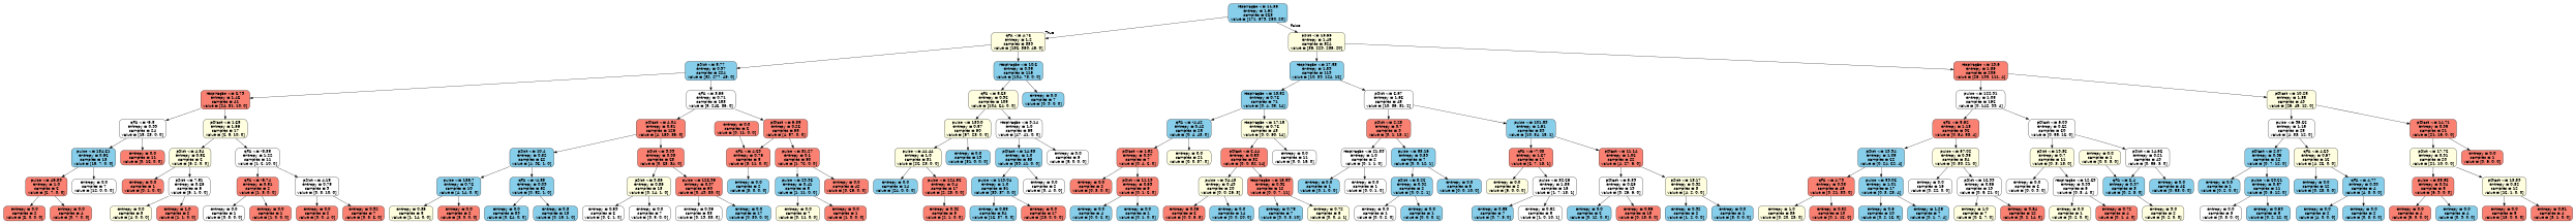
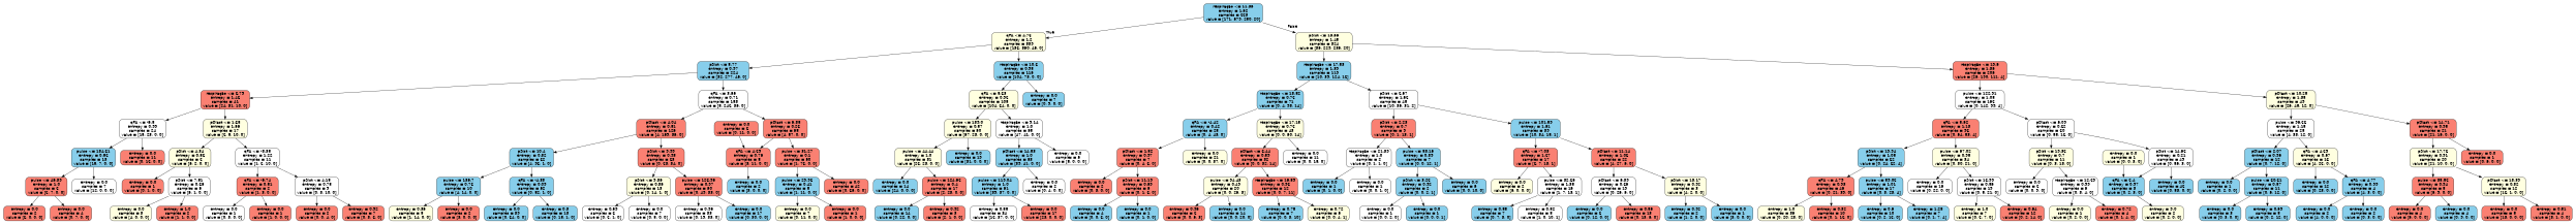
  digraph {
    node [color=black fillcolor=skyblue fontname=helvetica shape=box style="filled, rounded"]
    edge [fontname=helvetica]
    n1 [label="respiração <= 11.35\nentropy = 1.52\nsamples = 663\nvalue = [171, 579, 280, 20]"]
    n2 [fillcolor=lightyellow label="qPA <= 4.76\nentropy = 1.2\nsamples = 339\nvalue = [136, 350, 45, 0]"]
    n3 [fillcolor=lightyellow label="pSist <= 13.55\nentropy = 1.48\nsamples = 324\nvalue = [35, 229, 235, 20]"]
    n4 [label="pSist <= 8.77\nentropy = 0.97\nsamples = 224\nvalue = [32, 277, 45, 0]"]
    n5 [label="respiração <= 10.6\nentropy = 0.98\nsamples = 115\nvalue = [104, 73, 0, 0]"]
    n6 [label="respiração <= 17.83\nentropy = 1.39\nsamples = 119\nvalue = [10, 39, 124, 16]"]
    n7 [fillcolor=salmon label="respiração <= 19.5\nentropy = 1.35\nsamples = 205\nvalue = [25, 190, 111, 4]"]
    n8 [fillcolor=salmon label="respiração <= 6.79\nentropy = 1.46\nsamples = 41\nvalue = [24, 31, 10, 0]"]
    n9 [fillcolor=white label="qPA <= 3.55\nentropy = 0.71\nsamples = 183\nvalue = [8, 246, 35, 0]"]
    n10 [fillcolor=lightyellow label="qPA <= 8.63\nentropy = 0.96\nsamples = 108\nvalue = [104, 64, 0, 0]"]
    n11 [label="entropy = 0.0\nsamples = 7\nvalue = [0, 9, 0, 0]"]
    n12 [fillcolor=white label="qPA <= -5.8\nentropy = 0.99\nsamples = 24\nvalue = [18, 23, 0, 0]"]
    n13 [fillcolor=lightyellow label="pDiast <= 1.68\nentropy = 1.55\nsamples = 17\nvalue = [6, 8, 10, 0]"]
    n14 [fillcolor=salmon label="pDiast <= 4.04\nentropy = 0.81\nsamples = 125\nvalue = [4, 159, 35, 0]"]
    n15 [fillcolor=salmon label="pDiast <= 5.38\nentropy = 0.26\nsamples = 58\nvalue = [4, 87, 0, 0]"]
    n16 [label="pulso <= 134.61\nentropy = 0.86\nsamples = 13\nvalue = [18, 7, 0, 0]"]
    n17 [fillcolor=salmon label="entropy = 0.0\nsamples = 11\nvalue = [0, 16, 0, 0]"]
    n18 [fillcolor=lightyellow label="pSist <= 4.34\nentropy = 0.86\nsamples = 6\nvalue = [5, 2, 0, 0]"]
    n19 [fillcolor=white label="qPA <= -3.38\nentropy = 1.22\nsamples = 11\nvalue = [1, 6, 10, 0]"]
    n20 [fillcolor=salmon label="pulso <= 45.39\nentropy = 1.0\nsamples = 6\nvalue = [6, 7, 0, 0]"]
    n21 [fillcolor=white label="entropy = 0.0\nsamples = 7\nvalue = [12, 0, 0, 0]"]
    n22 [fillcolor=salmon label="entropy = 0.0\nsamples = 2\nvalue = [6, 0, 0, 0]"]
    n23 [fillcolor=salmon label="entropy = 0.0\nsamples = 4\nvalue = [0, 7, 0, 0]"]
    n24 [fillcolor=salmon label="entropy = 0.0\nsamples = 1\nvalue = [0, 1, 0, 0]"]
    n25 [fillcolor=white label="pSist <= 7.81\nentropy = 0.65\nsamples = 5\nvalue = [5, 1, 0, 0]"]
    n26 [fillcolor=salmon label="qPA <= -5.74\nentropy = 0.81\nsamples = 2\nvalue = [1, 3, 0, 0]"]
    n27 [fillcolor=white label="pSist <= 4.18\nentropy = 0.78\nsamples = 9\nvalue = [0, 3, 10, 0]"]
    n28 [fillcolor=lightyellow label="entropy = 0.0\nsamples = 3\nvalue = [4, 0, 0, 0]"]
    n29 [fillcolor=salmon label="entropy = 1.0\nsamples = 2\nvalue = [1, 1, 0, 0]"]
    n30 [fillcolor=white label="entropy = 0.0\nsamples = 1\nvalue = [0, 3, 0, 0]"]
    n31 [fillcolor=salmon label="entropy = 0.0\nsamples = 1\nvalue = [1, 0, 0, 0]"]
    n32 [fillcolor=salmon label="entropy = 0.0\nsamples = 2\nvalue = [0, 0, 4, 0]"]
    n33 [fillcolor=salmon label="entropy = 0.92\nsamples = 7\nvalue = [0, 3, 6, 0]"]
    n34 [label="pSist <= 10.4\nentropy = 0.32\nsamples = 62\nvalue = [4, 96, 1, 0]"]
    n35 [fillcolor=salmon label="pSist <= 9.99\nentropy = 0.93\nsamples = 63\nvalue = [0, 63, 34, 0]"]
    n36 [fillcolor=salmon label="qPA <= 4.69\nentropy = 0.75\nsamples = 8\nvalue = [3, 11, 0, 0]"]
    n37 [fillcolor=salmon label="pulso <= 31.27\nentropy = 0.1\nsamples = 50\nvalue = [1, 76, 0, 0]"]
    n38 [label="pulso <= 135.7\nentropy = 0.76\nsamples = 10\nvalue = [4, 14, 0, 0]"]
    n39 [label="qPA <= -4.33\nentropy = 0.09\nsamples = 52\nvalue = [0, 82, 1, 0]"]
    n40 [fillcolor=lightyellow label="pSist <= 9.35\nentropy = 0.35\nsamples = 13\nvalue = [0, 14, 1, 0]"]
    n41 [fillcolor=salmon label="pulso <= 126.95\nentropy = 0.97\nsamples = 50\nvalue = [0, 49, 33, 0]"]
    n42 [fillcolor=lightyellow label="entropy = 0.35\nsamples = 8\nvalue = [1, 14, 0, 0]"]
    n43 [fillcolor=salmon label="entropy = 0.0\nsamples = 2\nvalue = [3, 0, 0, 0]"]
    n44 [label="entropy = 0.0\nsamples = 39\nvalue = [0, 64, 0, 0]"]
    n45 [label="entropy = 0.3\nsamples = 13\nvalue = [0, 18, 1, 0]"]
    n46 [fillcolor=white label="entropy = 0.59\nsamples = 6\nvalue = [0, 6, 1, 0]"]
    n47 [fillcolor=white label="entropy = 0.0\nsamples = 7\nvalue = [0, 8, 0, 0]"]
    n48 [fillcolor=white label="entropy = 0.95\nsamples = 33\nvalue = [0, 19, 33, 0]"]
    n49 [label="entropy = 0.0\nsamples = 17\nvalue = [0, 30, 0, 0]"]
    n50 [label="entropy = 0.0\nsamples = 2\nvalue = [3, 0, 0, 0]"]
    n51 [label="pulso <= 29.96\nentropy = 0.41\nsamples = 8\nvalue = [1, 11, 0, 0]"]
    n52 [fillcolor=salmon label="entropy = 0.0\nsamples = 42\nvalue = [0, 65, 0, 0]"]
    n53 [fillcolor=salmon label="entropy = 0.0\nsamples = 6\nvalue = [0, 11, 0, 0]"]
    n54 [fillcolor=lightyellow label="entropy = 0.0\nsamples = 7\nvalue = [0, 11, 0, 0]"]
    n55 [fillcolor=salmon label="entropy = 0.0\nsamples = 1\nvalue = [1, 0, 0, 0]"]
    n56 [fillcolor=lightyellow label="pulso <= 139.0\nentropy = 0.87\nsamples = 50\nvalue = [57, 23, 0, 0]"]
    n57 [fillcolor=white label="respiração <= 9.14\nentropy = 1.0\nsamples = 58\nvalue = [47, 41, 0, 0]"]
    n58 [fillcolor=lightyellow label="pulso <= 44.44\nentropy = 1.0\nsamples = 31\nvalue = [26, 23, 0, 0]"]
    n59 [label="entropy = 0.0\nsamples = 19\nvalue = [31, 0, 0, 0]"]
    n60 [label="pDiast <= 14.83\nentropy = 1.0\nsamples = 53\nvalue = [39, 41, 0, 0]"]
    n61 [fillcolor=white label="entropy = 0.0\nsamples = 5\nvalue = [8, 0, 0, 0]"]
    n62 [label="entropy = 0.0\nsamples = 14\nvalue = [24, 0, 0, 0]"]
    n63 [fillcolor=salmon label="pulso <= 124.56\nentropy = 0.4\nsamples = 17\nvalue = [2, 23, 0, 0]"]
+   n64 [label="entropy = 0.0\nsamples = 14\nvalue = [0, 22, 0, 0]"]
    n65 [fillcolor=salmon label="entropy = 0.92\nsamples = 3\nvalue = [2, 1, 0, 0]"]
    n66 [label="pulso <= 119.04\nentropy = 1.0\nsamples = 51\nvalue = [39, 37, 0, 0]"]
    n67 [fillcolor=white label="entropy = 0.0\nsamples = 2\nvalue = [0, 4, 0, 0]"]
-   n68 [label="entropy = 0.88\nsamples = 34\nvalue = [16, 37, 0, 0]"]
+   n68 [fillcolor=white label="entropy = 0.88\nsamples = 34\nvalue = [16, 37, 0, 0]"]
    n69 [fillcolor=salmon label="entropy = 0.0\nsamples = 17\nvalue = [23, 0, 0, 0]"]
    n70 [label="respiração <= 13.82\nentropy = 0.76\nsamples = 71\nvalue = [0, 4, 93, 14]"]
    n71 [fillcolor=white label="pSist <= 6.57\nentropy = 1.56\nsamples = 48\nvalue = [10, 35, 31, 2]"]
    n72 [fillcolor=white label="pulso <= 122.91\nentropy = 1.08\nsamples = 156\nvalue = [0, 142, 99, 4]"]
    n73 [fillcolor=lightyellow label="pDiast <= 10.28\nentropy = 1.38\nsamples = 49\nvalue = [25, 48, 12, 0]"]
    n74 [label="qPA <= -4.42\nentropy = 0.42\nsamples = 28\nvalue = [0, 4, 43, 0]"]
    n75 [fillcolor=lightyellow label="respiração <= 17.18\nentropy = 0.76\nsamples = 43\nvalue = [0, 0, 50, 14]"]
    n76 [fillcolor=salmon label="pSist <= 2.23\nentropy = 0.7\nsamples = 9\nvalue = [0, 1, 13, 1]"]
    n77 [label="pulso <= 101.89\nentropy = 1.51\nsamples = 39\nvalue = [10, 34, 18, 1]"]
    n78 [fillcolor=salmon label="pDiast <= 1.82\nentropy = 0.97\nsamples = 7\nvalue = [0, 4, 6, 0]"]
    n79 [fillcolor=lightyellow label="entropy = 0.0\nsamples = 21\nvalue = [0, 0, 37, 0]"]
    n80 [fillcolor=salmon label="pDiast <= 6.44\nentropy = 0.89\nsamples = 32\nvalue = [0, 0, 32, 14]"]
    n81 [fillcolor=white label="entropy = 0.0\nsamples = 11\nvalue = [0, 0, 18, 0]"]
    n82 [fillcolor=salmon label="entropy = 0.0\nsamples = 2\nvalue = [0, 3, 0, 0]"]
    n83 [fillcolor=salmon label="pSist <= 11.19\nentropy = 0.59\nsamples = 5\nvalue = [0, 1, 6, 0]"]
    n84 [label="entropy = 0.0\nsamples = 4\nvalue = [0, 0, 6, 0]"]
    n85 [label="entropy = 0.0\nsamples = 1\nvalue = [0, 1, 0, 0]"]
    n86 [fillcolor=lightyellow label="pulso <= 94.43\nentropy = 0.49\nsamples = 20\nvalue = [0, 0, 25, 3]"]
    n87 [fillcolor=salmon label="respiração <= 15.89\nentropy = 0.96\nsamples = 12\nvalue = [0, 0, 7, 11]"]
    n88 [fillcolor=salmon label="entropy = 0.95\nsamples = 6\nvalue = [0, 0, 5, 3]"]
    n89 [label="entropy = 0.0\nsamples = 14\nvalue = [0, 0, 20, 0]"]
    n90 [label="entropy = 0.78\nsamples = 7\nvalue = [0, 0, 3, 10]"]
    n91 [fillcolor=lightyellow label="entropy = 0.72\nsamples = 5\nvalue = [0, 0, 4, 1]"]
    n92 [fillcolor=white label="respiração <= 21.39\nentropy = 1.0\nsamples = 2\nvalue = [0, 1, 1, 0]"]
    n93 [label="pulso <= 83.15\nentropy = 0.39\nsamples = 7\nvalue = [0, 0, 12, 1]"]
    n94 [fillcolor=salmon label="qPA <= -7.03\nentropy = 1.67\nsamples = 17\nvalue = [6, 7, 13, 1]"]
    n95 [fillcolor=salmon label="pDiast <= 11.14\nentropy = 1.06\nsamples = 22\nvalue = [4, 27, 5, 0]"]
    n96 [label="entropy = 0.0\nsamples = 1\nvalue = [0, 1, 0, 0]"]
    n97 [fillcolor=white label="entropy = 0.0\nsamples = 1\nvalue = [0, 0, 1, 0]"]
    n98 [label="pSist <= 3.26\nentropy = 0.92\nsamples = 2\nvalue = [0, 0, 2, 1]"]
    n99 [label="entropy = 0.0\nsamples = 5\nvalue = [0, 0, 10, 0]"]
    n100 [fillcolor=white label="entropy = 0.0\nsamples = 1\nvalue = [0, 0, 2, 0]"]
    n101 [label="entropy = 0.0\nsamples = 1\nvalue = [0, 0, 0, 1]"]
    n102 [fillcolor=lightyellow label="entropy = 0.0\nsamples = 2\nvalue = [5, 0, 0, 0]"]
    n103 [fillcolor=white label="pulso <= 32.65\nentropy = 1.38\nsamples = 15\nvalue = [1, 7, 13, 1]"]
    n104 [fillcolor=white label="pDiast <= 5.39\nentropy = 0.65\nsamples = 19\nvalue = [0, 25, 5, 0]"]
    n105 [fillcolor=lightyellow label="pSist <= 13.17\nentropy = 0.92\nsamples = 3\nvalue = [4, 2, 0, 0]"]
    n106 [label="entropy = 0.88\nsamples = 7\nvalue = [0, 7, 3, 0]"]
    n107 [fillcolor=white label="entropy = 0.82\nsamples = 8\nvalue = [1, 0, 10, 1]"]
    n108 [label="entropy = 0.0\nsamples = 6\nvalue = [0, 12, 0, 0]"]
    n109 [fillcolor=salmon label="entropy = 0.85\nsamples = 13\nvalue = [0, 13, 5, 0]"]
    n110 [label="entropy = 0.92\nsamples = 2\nvalue = [1, 2, 0, 0]"]
    n111 [label="entropy = 0.0\nsamples = 1\nvalue = [3, 0, 0, 0]"]
    n112 [fillcolor=salmon label="qPA <= 8.52\nentropy = 1.13\nsamples = 96\nvalue = [0, 54, 83, 4]"]
    n113 [fillcolor=white label="pDiast <= 5.09\nentropy = 0.62\nsamples = 60\nvalue = [0, 88, 16, 0]"]
    n114 [fillcolor=white label="pulso <= 95.66\nentropy = 1.18\nsamples = 28\nvalue = [4, 33, 12, 0]"]
    n115 [fillcolor=salmon label="pDiast <= 14.71\nentropy = 0.98\nsamples = 21\nvalue = [21, 15, 0, 0]"]
    n116 [label="pSist <= 19.94\nentropy = 1.08\nsamples = 62\nvalue = [0, 24, 62, 4]"]
    n117 [fillcolor=lightyellow label="pulso <= 57.02\nentropy = 0.98\nsamples = 34\nvalue = [0, 30, 21, 0]"]
    n118 [fillcolor=lightyellow label="pSist <= 19.36\nentropy = 0.7\nsamples = 11\nvalue = [0, 3, 13, 0]"]
    n119 [fillcolor=white label="pSist <= 14.56\nentropy = 0.21\nsamples = 49\nvalue = [0, 85, 3, 0]"]
    n120 [fillcolor=salmon label="qPA <= 4.79\nentropy = 0.93\nsamples = 45\nvalue = [0, 21, 39, 0]"]
    n121 [label="pulso <= 89.06\nentropy = 1.01\nsamples = 17\nvalue = [0, 3, 23, 4]"]
    n122 [fillcolor=white label="entropy = 0.0\nsamples = 15\nvalue = [0, 22, 0, 0]"]
    n123 [fillcolor=white label="pSist <= 16.99\nentropy = 0.85\nsamples = 19\nvalue = [0, 8, 21, 0]"]
    n124 [fillcolor=lightyellow label="entropy = 1.0\nsamples = 35\nvalue = [0, 20, 23, 0]"]
    n125 [fillcolor=salmon label="entropy = 0.32\nsamples = 10\nvalue = [0, 1, 16, 0]"]
    n126 [label="entropy = 0.5\nsamples = 10\nvalue = [0, 2, 16, 0]"]
    n127 [label="entropy = 1.28\nsamples = 7\nvalue = [0, 1, 7, 4]"]
    n128 [fillcolor=lightyellow label="entropy = 1.0\nsamples = 7\nvalue = [0, 6, 7, 0]"]
    n129 [fillcolor=salmon label="entropy = 0.54\nsamples = 12\nvalue = [0, 2, 14, 0]"]
    n130 [fillcolor=white label="entropy = 0.0\nsamples = 6\nvalue = [0, 0, 9, 0]"]
    n131 [fillcolor=white label="respiração <= 12.69\nentropy = 0.99\nsamples = 5\nvalue = [0, 3, 4, 0]"]
    n132 [label="qPA <= 6.4\nentropy = 0.97\nsamples = 3\nvalue = [0, 2, 3, 0]"]
    n133 [label="entropy = 0.0\nsamples = 46\nvalue = [0, 83, 0, 0]"]
    n134 [fillcolor=lightyellow label="entropy = 0.0\nsamples = 1\nvalue = [0, 2, 0, 0]"]
    n135 [fillcolor=salmon label="entropy = 0.72\nsamples = 4\nvalue = [0, 1, 4, 0]"]
    n136 [fillcolor=lightyellow label="entropy = 9.0\nsamples = 2\nvalue = [0, 2, 0, 0]"]
    n137 [fillcolor=lightyellow label="entropy = 0.0\nsamples = 1\nvalue = [0, 0, 3, 0]"]
    n138 [label="pDiast <= 2.07\nentropy = 0.95\nsamples = 12\nvalue = [0, 7, 12, 0]"]
    n139 [fillcolor=lightyellow label="qPA <= 4.69\nentropy = 0.57\nsamples = 16\nvalue = [4, 26, 0, 0]"]
    n140 [fillcolor=lightyellow label="pSist <= 17.76\nentropy = 0.91\nsamples = 20\nvalue = [21, 10, 0, 0]"]
    n141 [fillcolor=salmon label="entropy = 0.0\nsamples = 1\nvalue = [0, 5, 0, 0]"]
    n142 [label="entropy = 0.0\nsamples = 1\nvalue = [0, 2, 0, 0]"]
    n143 [label="pulso <= 60.61\nentropy = 0.87\nsamples = 11\nvalue = [0, 5, 12, 0]"]
    n144 [label="entropy = 0.0\nsamples = 12\nvalue = [0, 23, 0, 0]"]
    n145 [label="qPA <= 4.77\nentropy = 0.99\nsamples = 4\nvalue = [4, 3, 0, 0]"]
-   n146 [fillcolor=white label="entropy = 0.0\nsamples = 3\nvalue = [0, 3, 0, 0]"]
+   n146 [label="entropy = 0.0\nsamples = 3\nvalue = [0, 3, 0, 0]"]
    n147 [label="entropy = 0.59\nsamples = 8\nvalue = [0, 2, 12, 0]"]
    n148 [label="entropy = 0.0\nsamples = 2\nvalue = [4, 0, 0, 0]"]
    n149 [label="entropy = 0.0\nsamples = 2\nvalue = [0, 3, 0, 0]"]
    n150 [fillcolor=salmon label="pulso <= 38.86\nentropy = 0.94\nsamples = 8\nvalue = [5, 9, 0, 0]"]
    n151 [fillcolor=lightyellow label="pDiast <= 13.39\nentropy = 0.32\nsamples = 12\nvalue = [16, 1, 0, 0]"]
    n152 [fillcolor=salmon label="entropy = 0.0\nsamples = 4\nvalue = [5, 0, 0, 0]"]
    n153 [label="entropy = 0.0\nsamples = 4\nvalue = [0, 9, 0, 0]"]
    n154 [fillcolor=salmon label="entropy = 0.0\nsamples = 8\nvalue = [13, 0, 0, 0]"]
    n155 [fillcolor=salmon label="entropy = 0.81\nsamples = 4\nvalue = [3, 1, 0, 0]"]
    n1 -> n2 [headlabel=True labelangle=45 labeldistance=2.5]
    n1 -> n3 [headlabel=False labelangle=-45 labeldistance=2.5]
    n2 -> n4
    n2 -> n5
    n3 -> n6
    n3 -> n7
    n4 -> n8
    n4 -> n9
    n5 -> n10
    n5 -> n11
    n6 -> n70
    n6 -> n71
    n7 -> n72
    n7 -> n73
    n8 -> n12
    n8 -> n13
    n9 -> n14
    n9 -> n15
    n10 -> n56
    n10 -> n57
    n12 -> n16
    n12 -> n17
    n13 -> n18
    n13 -> n19
    n14 -> n34
    n14 -> n35
    n15 -> n36
    n15 -> n37
    n16 -> n20
    n16 -> n21
    n18 -> n24
    n18 -> n25
    n19 -> n26
    n19 -> n27
    n20 -> n22
    n20 -> n23
    n25 -> n28
    n25 -> n29
    n26 -> n30
    n26 -> n31
    n27 -> n32
    n27 -> n33
    n34 -> n38
    n34 -> n39
    n35 -> n40
    n35 -> n41
    n36 -> n50
    n37 -> n51
    n37 -> n52
    n38 -> n42
    n38 -> n43
    n39 -> n44
    n39 -> n45
    n40 -> n46
    n40 -> n47
    n41 -> n48
    n41 -> n49
    n51 -> n54
    n51 -> n55
    n53 -> n36
    n56 -> n58
    n56 -> n59
    n57 -> n60
    n57 -> n61
    n58 -> n62
    n58 -> n63
    n60 -> n66
    n60 -> n67
+   n63 -> n64
    n63 -> n65
    n66 -> n68
    n66 -> n69
    n70 -> n74
    n70 -> n75
    n71 -> n76
    n71 -> n77
    n72 -> n112
    n72 -> n113
    n73 -> n114
    n73 -> n115
    n74 -> n78
    n74 -> n79
    n75 -> n80
    n75 -> n81
    n76 -> n92
    n76 -> n93
    n77 -> n94
    n77 -> n95
    n78 -> n82
    n78 -> n83
    n80 -> n86
    n80 -> n87
    n83 -> n84
    n83 -> n85
    n86 -> n88
    n86 -> n89
    n87 -> n90
    n87 -> n91
    n92 -> n96
    n92 -> n97
    n93 -> n98
    n93 -> n99
    n94 -> n102
    n94 -> n103
    n95 -> n104
    n95 -> n105
    n98 -> n100
    n98 -> n101
    n103 -> n106
    n103 -> n107
    n104 -> n108
    n104 -> n109
    n105 -> n110
    n105 -> n111
    n112 -> n116
    n112 -> n117
    n113 -> n118
    n113 -> n119
    n114 -> n138
    n114 -> n139
    n115 -> n140
    n115 -> n141
    n116 -> n120
    n116 -> n121
    n117 -> n122
    n117 -> n123
    n118 -> n130
    n118 -> n131
    n119 -> n132
    n119 -> n133
    n120 -> n124
    n120 -> n125
    n121 -> n126
    n121 -> n127
    n123 -> n128
    n123 -> n129
    n131 -> n134
    n131 -> n135
    n132 -> n136
    n137 -> n132
    n138 -> n142
    n138 -> n143
    n139 -> n144
    n139 -> n145
    n140 -> n150
    n140 -> n151
    n143 -> n146
    n143 -> n147
    n145 -> n148
    n145 -> n149
    n150 -> n152
    n150 -> n153
    n151 -> n154
    n151 -> n155
  }
